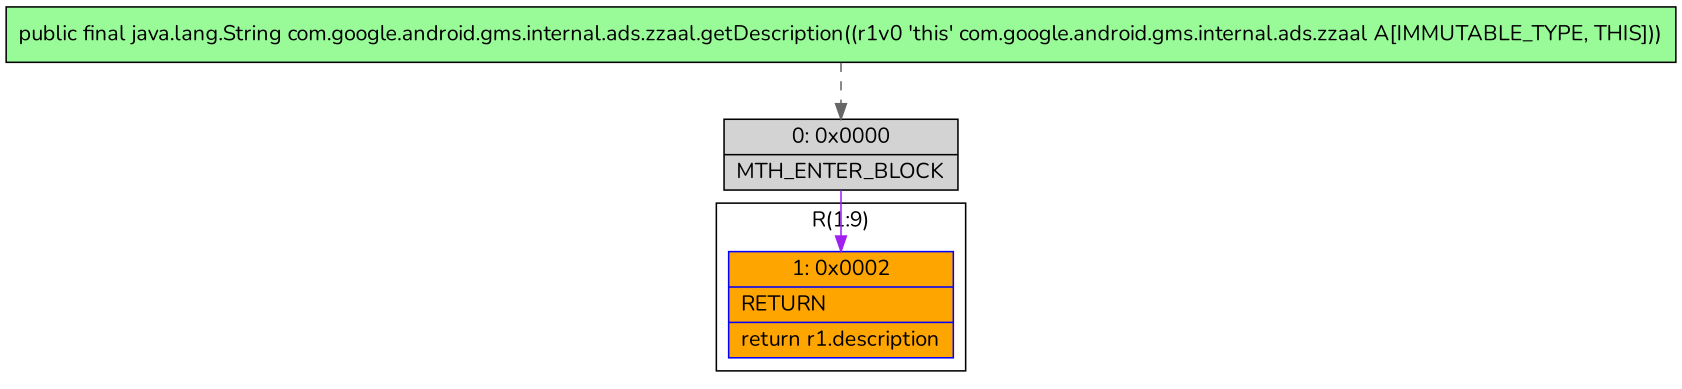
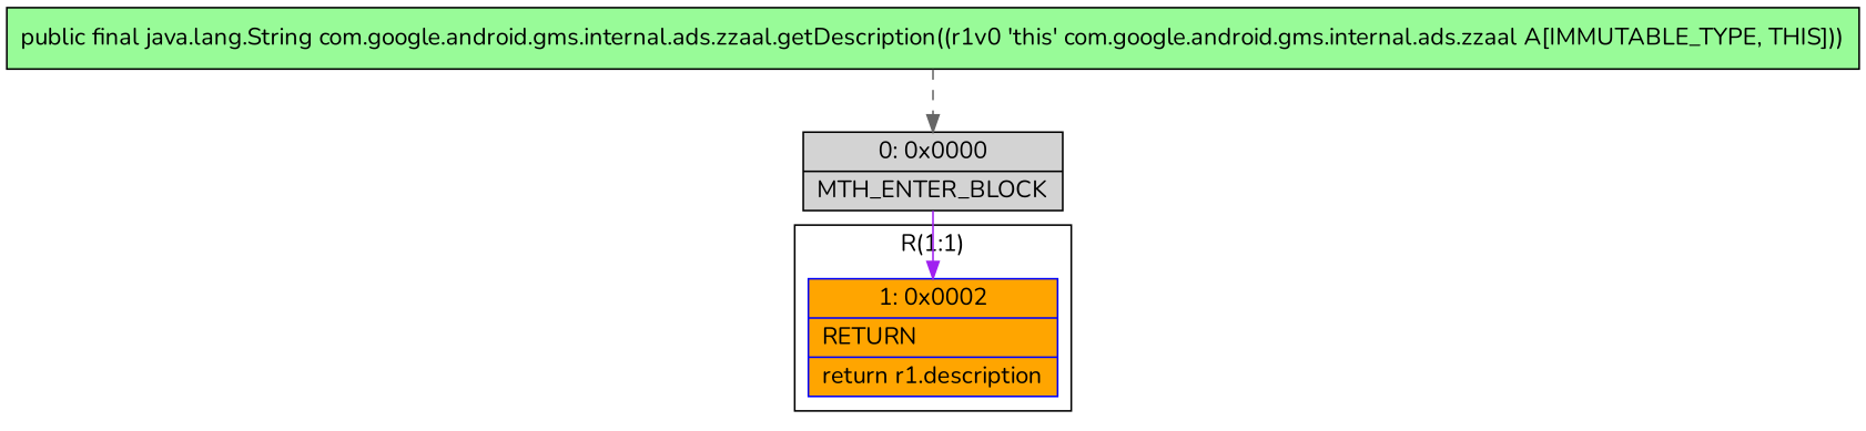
  digraph {
    fontname=Nunito
    node [color=black shape=record style=filled fontname=Nunito]
    edge [fontname=Nunito]
    n1 [color=blue label="{1\:\ 0x0002|RETURN\l|return r1.description\l}" fillcolor=orange]
    n2 [label="{0\:\ 0x0000|MTH_ENTER_BLOCK\l}" fillcolor=lightgrey]
    n3 [label="{public final java.lang.String com.google.android.gms.internal.ads.zzaal.getDescription((r1v0 'this' com.google.android.gms.internal.ads.zzaal A[IMMUTABLE_TYPE, THIS])) }" fillcolor=palegreen]
    subgraph cluster_1 {
-     label="R(1:9)"
+     label="R(1:1)"
      n1
    }
    n2 -> n1 [color=purple style=solid]
    n3 -> n2 [color=gray40 style=dashed]
  }
